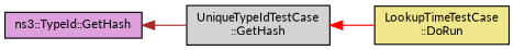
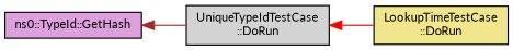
  digraph {
    fontname=Lato
    rankdir=LR
    node [color=black fontname=Lato fontsize=10 shape=record style=filled]
    edge [dir=back fontname=Lato fontsize=10 labelfontname=Helvetica labelfontsize=10 style=solid]
-   n1 [fillcolor=plum fontcolor=black height=0.2 label="ns3::TypeId::GetHash" width=0.4]
-   n2 [fillcolor=lightgrey height=0.2 label="UniqueTypeIdTestCase\l::GetHash" width=0.4]
+   n1 [fillcolor=plum fontcolor=black height=0.2 label="ns0::TypeId::GetHash" width=0.4]
+   n2 [fillcolor=lightgrey height=0.2 label="UniqueTypeIdTestCase\l::DoRun" width=0.4]
    n3 [fillcolor=khaki height=0.2 label="LookupTimeTestCase\l::DoRun" width=0.4]
    n1 -> n2 [color=brown]
    n2 -> n3 [color=red]
  }
